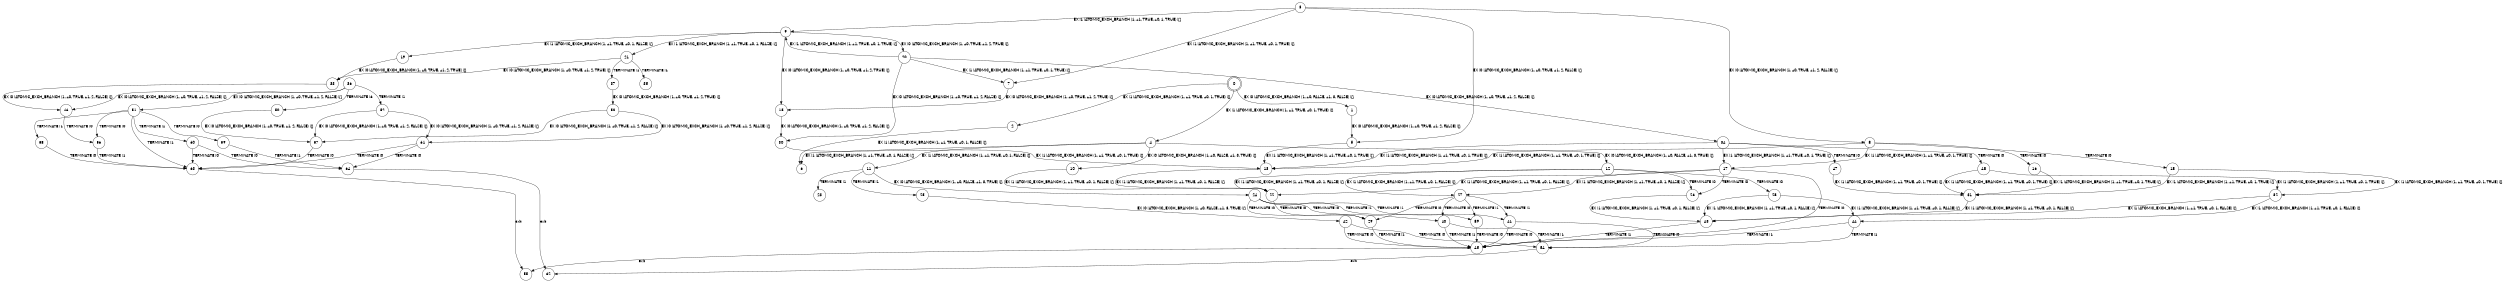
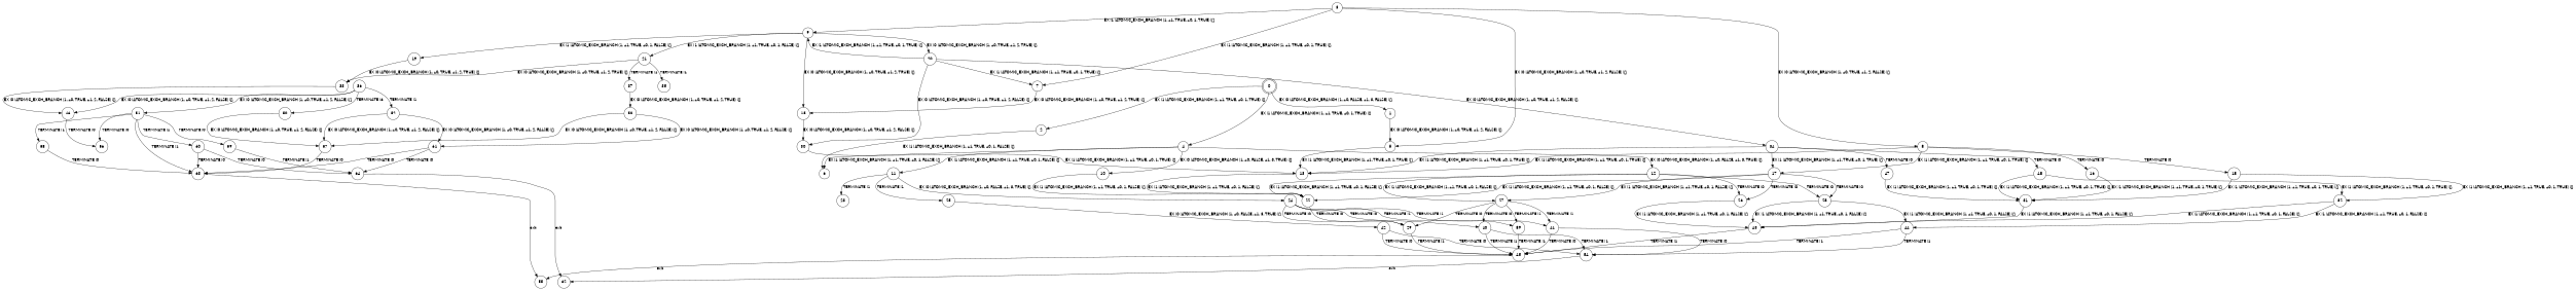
  digraph {
    fontname=Lato
    node [fontname=Lato shape=circle]
    edge [fontname=Lato]
    0 [peripheries=2]
    1
    2
    4
    5
    6
    3
    7
    8
    9
    10
    11
    12
    13
    15
    16
    17
    18
    19
    20
    21
    22
    23
    24
    25
    26
    27
    28
    30
    31
    32
    33
    34
    35
    37
    29
    n37 [label=89]
    40
    41
    42
    43
    44
    45
    46
    47
    48
    36
    50
    51
    52
    53
    54
    55
    56
    57
    58
    59
    60
    63
    61
    62
    64
    0 -> 1 [label="EX !0 !ATOMIC_EXCH_BRANCH (1, +0, FALSE, +1, 3, FALSE) !{}"]
    0 -> 2 [label="EX !1 !ATOMIC_EXCH_BRANCH (1, +1, TRUE, +0, 1, TRUE) !{}"]
    0 -> 4 [label="EX !1 !ATOMIC_EXCH_BRANCH (1, +1, TRUE, +0, 1, TRUE) !{}"]
    1 -> 5 [label="EX !0 !ATOMIC_EXCH_BRANCH (1, +0, TRUE, +1, 2, FALSE) !{}"]
    2 -> 6 [label="EX !1 !ATOMIC_EXCH_BRANCH (1, +1, TRUE, +0, 1, FALSE) !{}"]
    4 -> 6 [label="EX !1 !ATOMIC_EXCH_BRANCH (1, +1, TRUE, +0, 1, FALSE) !{}"]
    4 -> 10 [label="EX !0 !ATOMIC_EXCH_BRANCH (1, +0, FALSE, +1, 3, TRUE) !{}"]
    4 -> 11 [label="EX !1 !ATOMIC_EXCH_BRANCH (1, +1, TRUE, +0, 1, FALSE) !{}"]
    4 -> 12 [label="EX !0 !ATOMIC_EXCH_BRANCH (1, +0, FALSE, +1, 3, TRUE) !{}"]
    5 -> 13 [label="EX !1 !ATOMIC_EXCH_BRANCH (1, +1, TRUE, +0, 1, TRUE) !{}"]
    3 -> 5 [label="EX !0 !ATOMIC_EXCH_BRANCH (1, +0, TRUE, +1, 2, FALSE) !{}"]
    3 -> 7 [label="EX !1 !ATOMIC_EXCH_BRANCH (1, +1, TRUE, +0, 1, TRUE) !{}"]
    3 -> 8 [label="EX !0 !ATOMIC_EXCH_BRANCH (1, +0, TRUE, +1, 2, FALSE) !{}"]
    3 -> 9 [label="EX !1 !ATOMIC_EXCH_BRANCH (1, +1, TRUE, +0, 1, TRUE) !{}"]
    7 -> 15 [label="EX !0 !ATOMIC_EXCH_BRANCH (1, +0, TRUE, +1, 2, TRUE) !{}"]
    8 -> 13 [label="EX !1 !ATOMIC_EXCH_BRANCH (1, +1, TRUE, +0, 1, TRUE) !{}"]
    8 -> 16 [label="TERMINATE !0"]
    8 -> 17 [label="EX !1 !ATOMIC_EXCH_BRANCH (1, +1, TRUE, +0, 1, TRUE) !{}"]
    8 -> 18 [label="TERMINATE !0"]
    9 -> 15 [label="EX !0 !ATOMIC_EXCH_BRANCH (1, +0, TRUE, +1, 2, TRUE) !{}"]
    9 -> 19 [label="EX !1 !ATOMIC_EXCH_BRANCH (1, +1, TRUE, +0, 1, FALSE) !{}"]
    9 -> 20 [label="EX !0 !ATOMIC_EXCH_BRANCH (1, +0, TRUE, +1, 2, TRUE) !{}"]
    9 -> 21 [label="EX !1 !ATOMIC_EXCH_BRANCH (1, +1, TRUE, +0, 1, FALSE) !{}"]
    10 -> 22 [label="EX !1 !ATOMIC_EXCH_BRANCH (1, +1, TRUE, +0, 1, FALSE) !{}"]
    11 -> 23 [label="TERMINATE !1"]
    11 -> 24 [label="EX !0 !ATOMIC_EXCH_BRANCH (1, +0, FALSE, +1, 3, TRUE) !{}"]
    11 -> 25 [label="TERMINATE !1"]
    12 -> 22 [label="EX !1 !ATOMIC_EXCH_BRANCH (1, +1, TRUE, +0, 1, FALSE) !{}"]
    12 -> 26 [label="TERMINATE !0"]
    12 -> 27 [label="EX !1 !ATOMIC_EXCH_BRANCH (1, +1, TRUE, +0, 1, FALSE) !{}"]
    12 -> 28 [label="TERMINATE !0"]
    13 -> 22 [label="EX !1 !ATOMIC_EXCH_BRANCH (1, +1, TRUE, +0, 1, FALSE) !{}"]
    15 -> 30 [label="EX !0 !ATOMIC_EXCH_BRANCH (1, +0, TRUE, +1, 2, FALSE) !{}"]
    16 -> 31 [label="EX !1 !ATOMIC_EXCH_BRANCH (1, +1, TRUE, +0, 1, TRUE) !{}"]
    17 -> 22 [label="EX !1 !ATOMIC_EXCH_BRANCH (1, +1, TRUE, +0, 1, FALSE) !{}"]
    17 -> 26 [label="TERMINATE !0"]
    17 -> 27 [label="EX !1 !ATOMIC_EXCH_BRANCH (1, +1, TRUE, +0, 1, FALSE) !{}"]
-   17 -> 45 [label="TERMINATE !0"]
+   17 -> 28 [label="TERMINATE !0"]
    18 -> 31 [label="EX !1 !ATOMIC_EXCH_BRANCH (1, +1, TRUE, +0, 1, TRUE) !{}"]
    18 -> 32 [label="EX !1 !ATOMIC_EXCH_BRANCH (1, +1, TRUE, +0, 1, TRUE) !{}"]
    19 -> 33 [label="EX !0 !ATOMIC_EXCH_BRANCH (1, +0, TRUE, +1, 2, TRUE) !{}"]
    20 -> 7 [label="EX !1 !ATOMIC_EXCH_BRANCH (1, +1, TRUE, +0, 1, TRUE) !{}"]
    20 -> 9 [label="EX !1 !ATOMIC_EXCH_BRANCH (1, +1, TRUE, +0, 1, TRUE) !{}"]
    20 -> 30 [label="EX !0 !ATOMIC_EXCH_BRANCH (1, +0, TRUE, +1, 2, FALSE) !{}"]
    20 -> 34 [label="EX !0 !ATOMIC_EXCH_BRANCH (1, +0, TRUE, +1, 2, FALSE) !{}"]
    21 -> 33 [label="EX !0 !ATOMIC_EXCH_BRANCH (1, +0, TRUE, +1, 2, TRUE) !{}"]
    21 -> 35 [label="TERMINATE !1"]
    21 -> 37 [label="TERMINATE !1"]
    22 -> 29 [label="TERMINATE !0"]
    24 -> 29 [label="TERMINATE !0"]
    24 -> n37 [label="TERMINATE !1"]
    24 -> 40 [label="TERMINATE !0"]
    24 -> 41 [label="TERMINATE !1"]
    25 -> 42 [label="EX !0 !ATOMIC_EXCH_BRANCH (1, +0, FALSE, +1, 3, TRUE) !{}"]
    26 -> 43 [label="EX !1 !ATOMIC_EXCH_BRANCH (1, +1, TRUE, +0, 1, FALSE) !{}"]
    27 -> 29 [label="TERMINATE !0"]
    27 -> n37 [label="TERMINATE !1"]
    27 -> 40 [label="TERMINATE !0"]
    27 -> 41 [label="TERMINATE !1"]
    28 -> 43 [label="EX !1 !ATOMIC_EXCH_BRANCH (1, +1, TRUE, +0, 1, FALSE) !{}"]
    28 -> 44 [label="EX !1 !ATOMIC_EXCH_BRANCH (1, +1, TRUE, +0, 1, FALSE) !{}"]
    30 -> 13 [label="EX !1 !ATOMIC_EXCH_BRANCH (1, +1, TRUE, +0, 1, TRUE) !{}"]
    31 -> 43 [label="EX !1 !ATOMIC_EXCH_BRANCH (1, +1, TRUE, +0, 1, FALSE) !{}"]
    32 -> 43 [label="EX !1 !ATOMIC_EXCH_BRANCH (1, +1, TRUE, +0, 1, FALSE) !{}"]
    32 -> 44 [label="EX !1 !ATOMIC_EXCH_BRANCH (1, +1, TRUE, +0, 1, FALSE) !{}"]
    33 -> 46 [label="EX !0 !ATOMIC_EXCH_BRANCH (1, +0, TRUE, +1, 2, FALSE) !{}"]
    34 -> 13 [label="EX !1 !ATOMIC_EXCH_BRANCH (1, +1, TRUE, +0, 1, TRUE) !{}"]
    34 -> 17 [label="EX !1 !ATOMIC_EXCH_BRANCH (1, +1, TRUE, +0, 1, TRUE) !{}"]
    34 -> 47 [label="TERMINATE !0"]
    34 -> 48 [label="TERMINATE !0"]
    37 -> 53 [label="EX !0 !ATOMIC_EXCH_BRANCH (1, +0, TRUE, +1, 2, TRUE) !{}"]
    29 -> 45 [label="TERMINATE !1"]
-   n37 -> 45 [label="TERMINATE !0"]
+   n37 -> 45 [label="TERMINATE !1"]
    40 -> 45 [label="TERMINATE !1"]
    40 -> 54 [label="TERMINATE !1"]
    41 -> 45 [label="TERMINATE !0"]
    41 -> 54 [label="TERMINATE !0"]
    42 -> 45 [label="TERMINATE !0"]
    42 -> 54 [label="TERMINATE !0"]
    43 -> 45 [label="TERMINATE !1"]
    44 -> 45 [label="TERMINATE !1"]
    44 -> 54 [label="TERMINATE !1"]
    45 -> 55 [label=exit]
    46 -> 56 [label="TERMINATE !0"]
    47 -> 31 [label="EX !1 !ATOMIC_EXCH_BRANCH (1, +1, TRUE, +0, 1, TRUE) !{}"]
    48 -> 31 [label="EX !1 !ATOMIC_EXCH_BRANCH (1, +1, TRUE, +0, 1, TRUE) !{}"]
    48 -> 32 [label="EX !1 !ATOMIC_EXCH_BRANCH (1, +1, TRUE, +0, 1, TRUE) !{}"]
    36 -> 46 [label="EX !0 !ATOMIC_EXCH_BRANCH (1, +0, TRUE, +1, 2, FALSE) !{}"]
    36 -> 50 [label="TERMINATE !6"]
    36 -> 51 [label="EX !0 !ATOMIC_EXCH_BRANCH (1, +0, TRUE, +1, 2, FALSE) !{}"]
    36 -> 52 [label="TERMINATE !1"]
    50 -> 57 [label="EX !0 !ATOMIC_EXCH_BRANCH (1, +0, TRUE, +1, 2, FALSE) !{}"]
    51 -> 56 [label="TERMINATE !0"]
    51 -> 58 [label="TERMINATE !1"]
    51 -> 59 [label="TERMINATE !0"]
    51 -> 60 [label="TERMINATE !1"]
    51 -> 63 [label="TERMINATE !1"]
    52 -> 57 [label="EX !0 !ATOMIC_EXCH_BRANCH (1, +0, TRUE, +1, 2, FALSE) !{}"]
    52 -> 61 [label="EX !0 !ATOMIC_EXCH_BRANCH (1, +0, TRUE, +1, 2, FALSE) !{}"]
    53 -> 57 [label="EX !0 !ATOMIC_EXCH_BRANCH (1, +0, TRUE, +1, 2, FALSE) !{}"]
    53 -> 61 [label="EX !0 !ATOMIC_EXCH_BRANCH (1, +0, TRUE, +1, 2, FALSE) !{}"]
    54 -> 62 [label=exit]
-   56 -> 63 [label="TERMINATE !1"]
    57 -> 63 [label="TERMINATE !0"]
    58 -> 63 [label="TERMINATE !0"]
    59 -> 64 [label="TERMINATE !1"]
    60 -> 63 [label="TERMINATE !0"]
    60 -> 64 [label="TERMINATE !0"]
    63 -> 55 [label=exit]
    61 -> 63 [label="TERMINATE !0"]
    61 -> 64 [label="TERMINATE !0"]
    64 -> 62 [label=exit]
  }
